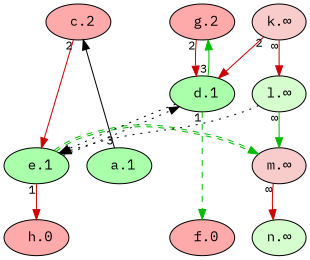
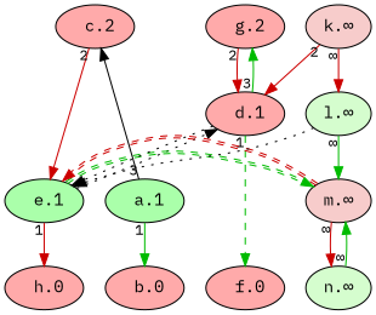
  digraph {
    fontname="IBM Plex Mono"
    rankdir=TB
    node [fillcolor="#FFAAAA" fontname="IBM Plex Mono" fontsize=14 style=filled]
    edge [color="#CC0000" dir=forward fontname="IBM Plex Mono" fontsize=12 labeldistance=1.5 style=solid]
+   n1 [label=" b.0"]
    n2 [label=" f.0"]
    n3 [label=" h.0"]
    n4 [label=" c.2"]
    n5 [label=" g.2"]
    n6 [fillcolor="#AAFFAA" label=" e.1"]
-   n7 [fillcolor="#AAFFAA" label=" d.1"]
+   n7 [label=" d.1"]
    n8 [fillcolor="#f7cccb" label="m.∞"]
    n9 [fillcolor="#d5fdce" label="n.∞"]
    n10 [fillcolor="#AAFFAA" label=" a.1"]
    n11 [fillcolor="#d5fdce" label="l.∞"]
    n12 [fillcolor="#f7cccb" label="k.∞"]
    subgraph sub_1 {
      rank=max
+     n1
      n2
      n3
    }
    subgraph sub_2 {
      rank=min
      n4
      n5
    }
    n4 -> n6 [taillabel=2]
    n5 -> n7 [taillabel=2]
    n6 -> n3 [taillabel=1]
    n6 -> n7 [color=black constraint=false style=dotted]
    n6 -> n8 [color="#00BB00:#00BB00" constraint=false style=dashed]
    n7 -> n2 [color="#00BB00" style=dashed taillabel=1]
    n7 -> n5 [color="#00BB00" taillabel=3]
    n7 -> n6 [color=black constraint=false style=dotted]
+   n8 -> n6 [color="#CC0000:#CC0000" constraint=false style=dashed]
    n8 -> n9 [taillabel="∞"]
+   n9 -> n8 [color="#00BB00" taillabel="∞"]
+   n10 -> n1 [color="#00BB00" taillabel=1]
    n10 -> n4 [color=black taillabel=3]
    n11 -> n6 [color=black constraint=false style=dotted]
    n11 -> n8 [color="#00BB00" taillabel="∞"]
    n12 -> n7 [taillabel=2]
    n12 -> n11 [taillabel="∞"]
  }
